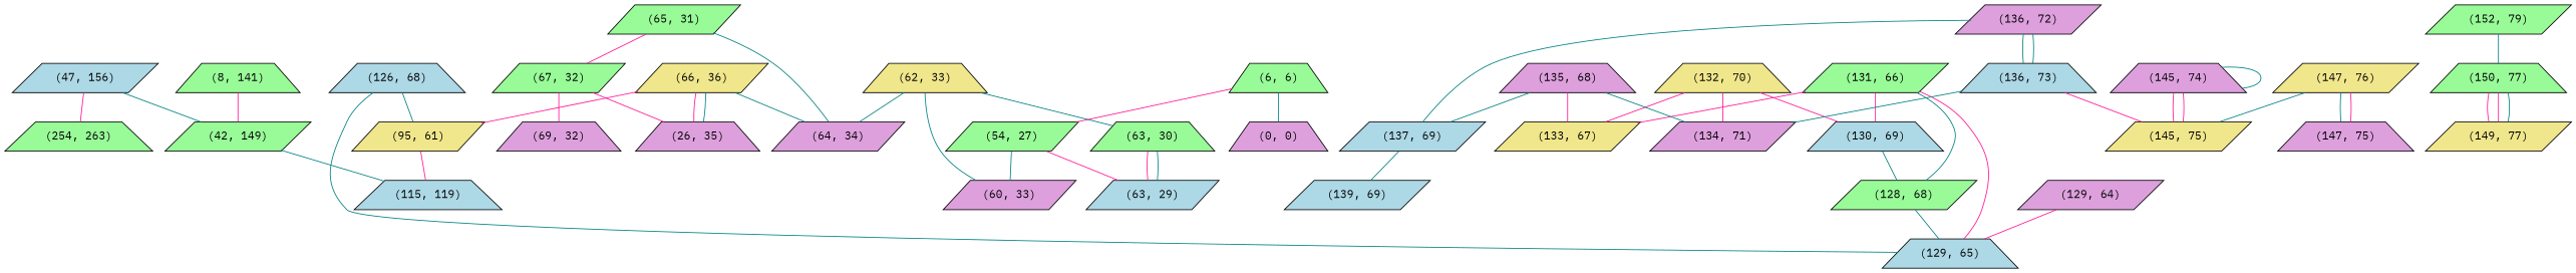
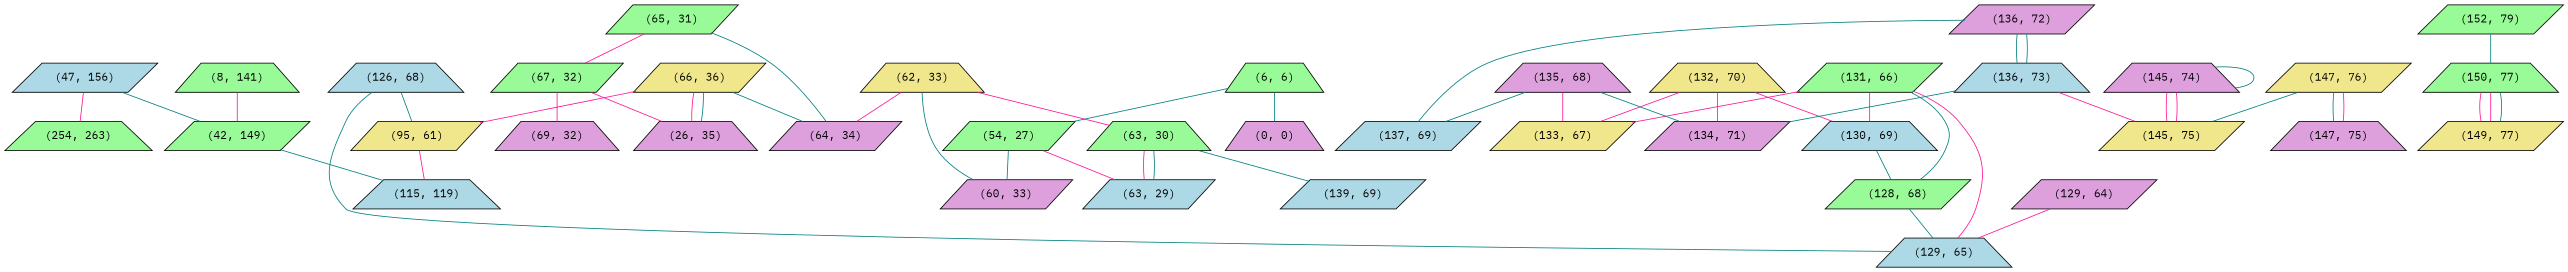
  graph {
    fontname="IBM Plex Mono"
    node [fillcolor=palegreen fontname="IBM Plex Mono" shape=parallelogram style=filled]
    edge [color=deeppink fontname="IBM Plex Mono" weight=1]
    "(62, 33)" [fillcolor=khaki shape=trapezium]
    "(64, 34)" [fillcolor=plum]
    "(63, 30)" [shape=trapezium]
    "(60, 33)" [fillcolor=plum]
    "(63, 29)" [fillcolor=lightblue]
    "(8, 141)" [shape=trapezium]
    "(42, 149)"
    "(115, 119)" [fillcolor=lightblue shape=trapezium]
    "(6, 6)" [shape=trapezium]
    "(0, 0)" [fillcolor=plum shape=trapezium]
    "(54, 27)"
    "(145, 74)" [fillcolor=plum shape=trapezium]
    "(145, 75)" [fillcolor=khaki]
    "(133, 67)" [fillcolor=khaki]
    "(131, 66)"
    "(130, 69)" [fillcolor=lightblue shape=trapezium]
    "(129, 65)" [fillcolor=lightblue shape=trapezium]
    "(128, 68)"
    "(150, 77)" [shape=trapezium]
    "(152, 79)"
    "(149, 77)" [fillcolor=khaki]
    "(47, 156)" [fillcolor=lightblue]
    "(254, 263)" [shape=trapezium]
    "(129, 64)" [fillcolor=plum]
    "(66, 36)" [fillcolor=khaki]
    "(95, 61)" [fillcolor=khaki]
    n27 [fillcolor=plum label="(26, 35)" shape=trapezium]
    "(65, 31)"
    "(67, 32)"
    "(69, 32)" [fillcolor=plum shape=trapezium]
    "(132, 70)" [fillcolor=khaki shape=trapezium]
    "(134, 71)" [fillcolor=plum]
    "(135, 68)" [fillcolor=plum shape=trapezium]
    "(137, 69)" [fillcolor=lightblue]
    "(139, 69)" [fillcolor=lightblue]
    "(136, 72)" [fillcolor=plum]
    "(136, 73)" [fillcolor=lightblue shape=trapezium]
    "(147, 76)" [fillcolor=khaki]
    "(147, 75)" [fillcolor=plum shape=trapezium]
    "(126, 68)" [fillcolor=lightblue shape=trapezium]
-   "(62, 33)" -- "(64, 34)" [color=teal]
-   "(62, 33)" -- "(63, 30)" [color=teal]
+   "(62, 33)" -- "(64, 34)"
+   "(62, 33)" -- "(63, 30)"
    "(62, 33)" -- "(60, 33)" [color=teal]
    "(63, 30)" -- "(63, 29)"
    "(63, 30)" -- "(63, 29)" [color=teal]
    "(8, 141)" -- "(42, 149)"
    "(42, 149)" -- "(115, 119)" [color=teal]
    "(6, 6)" -- "(0, 0)" [color=teal weight=4]
-   "(6, 6)" -- "(54, 27)"
+   "(6, 6)" -- "(54, 27)" [color=teal]
    "(54, 27)" -- "(60, 33)" [color=teal weight=2]
    "(54, 27)" -- "(63, 29)" [weight=2]
    "(145, 74)" -- "(145, 74)" [color=teal weight=2]
    "(145, 74)" -- "(145, 75)"
    "(145, 74)" -- "(145, 75)"
    "(131, 66)" -- "(133, 67)"
    "(131, 66)" -- "(130, 69)"
    "(131, 66)" -- "(129, 65)"
    "(131, 66)" -- "(128, 68)" [color=teal]
    "(130, 69)" -- "(128, 68)" [color=teal]
    "(128, 68)" -- "(129, 65)" [color=teal]
    "(150, 77)" -- "(149, 77)"
    "(150, 77)" -- "(149, 77)"
    "(150, 77)" -- "(149, 77)" [color=teal]
    "(152, 79)" -- "(150, 77)" [color=teal]
    "(47, 156)" -- "(42, 149)" [color=teal]
    "(47, 156)" -- "(254, 263)"
    "(129, 64)" -- "(129, 65)"
    "(66, 36)" -- "(64, 34)" [color=teal]
    "(66, 36)" -- "(95, 61)"
    "(66, 36)" -- n27
    "(66, 36)" -- n27 [color=teal]
    "(95, 61)" -- "(115, 119)"
    "(65, 31)" -- "(64, 34)" [color=teal]
    "(65, 31)" -- "(67, 32)"
    "(67, 32)" -- n27
    "(67, 32)" -- "(69, 32)"
    "(132, 70)" -- "(133, 67)"
    "(132, 70)" -- "(130, 69)"
    "(132, 70)" -- "(134, 71)"
    "(135, 68)" -- "(133, 67)"
    "(135, 68)" -- "(134, 71)" [color=teal]
    "(135, 68)" -- "(137, 69)" [color=teal]
-   "(137, 69)" -- "(139, 69)" [color=teal]
+   "(63, 30)" -- "(139, 69)" [color=teal]
    "(136, 72)" -- "(137, 69)" [color=teal]
    "(136, 72)" -- "(136, 73)" [color=teal]
    "(136, 72)" -- "(136, 73)" [color=teal]
    "(136, 73)" -- "(145, 75)"
    "(136, 73)" -- "(134, 71)" [color=teal]
    "(147, 76)" -- "(145, 75)" [color=teal]
    "(147, 76)" -- "(147, 75)" [color=teal]
    "(147, 76)" -- "(147, 75)"
    "(126, 68)" -- "(129, 65)" [color=teal]
    "(126, 68)" -- "(95, 61)" [color=teal]
  }
